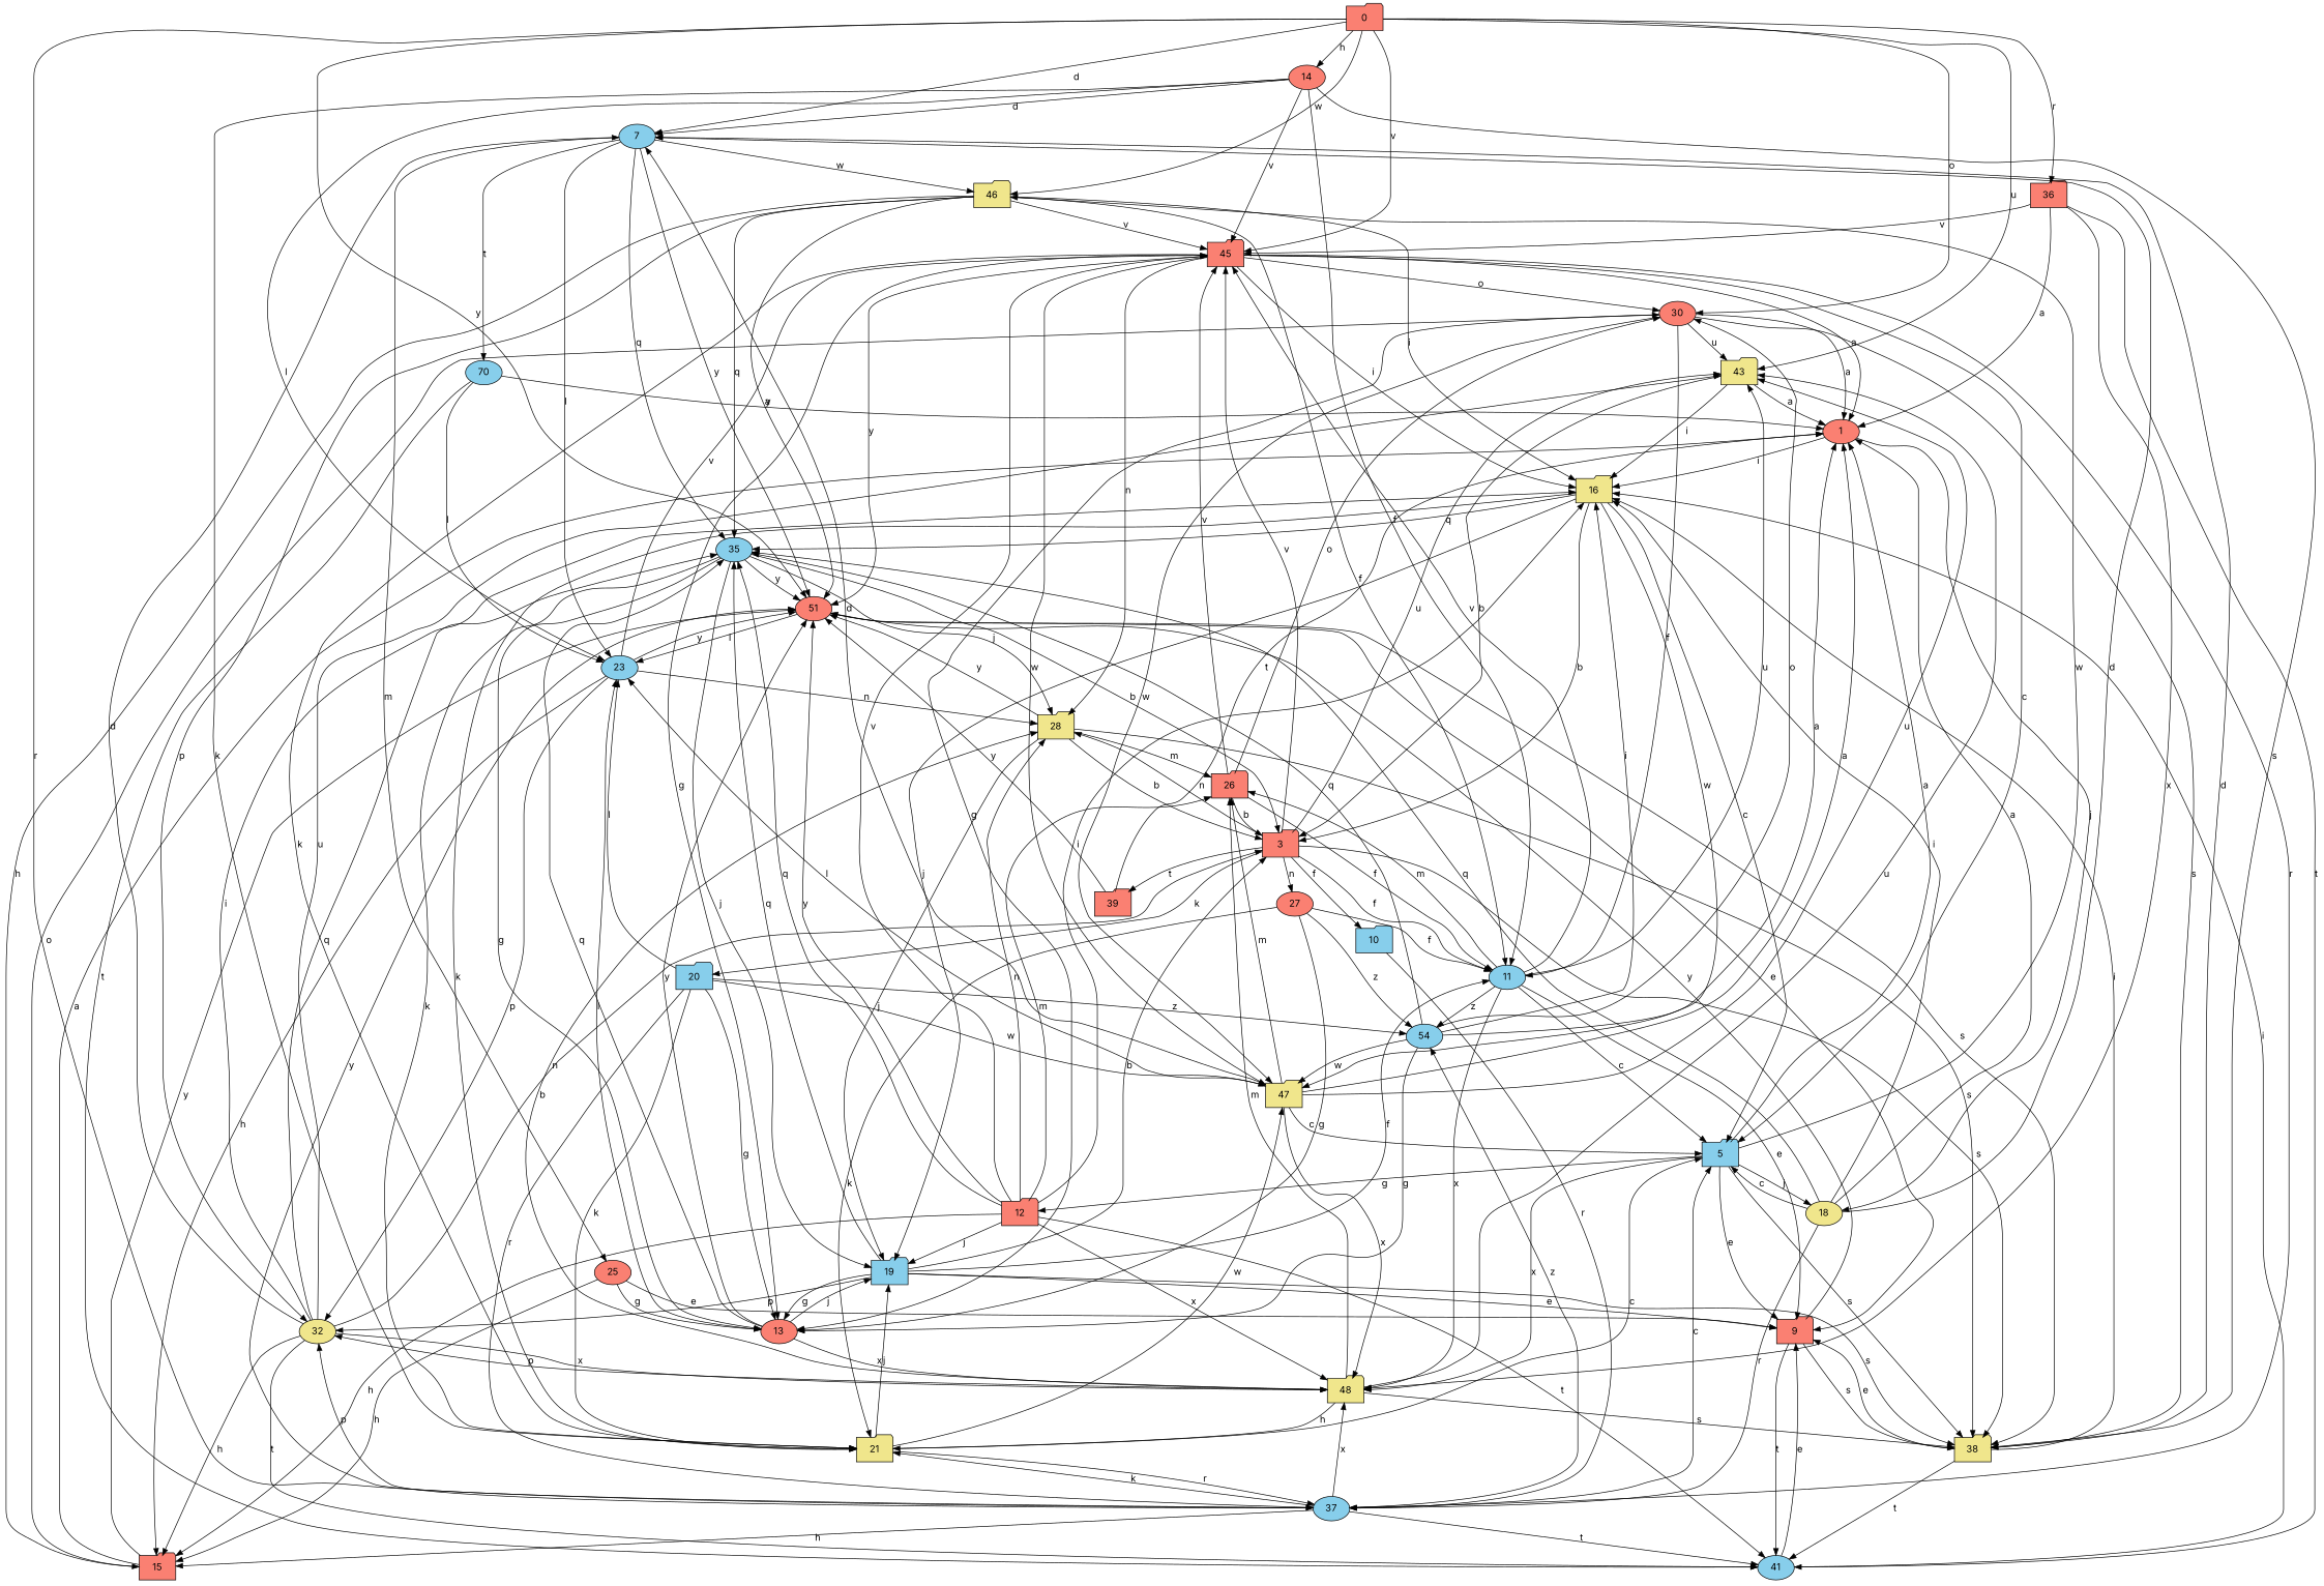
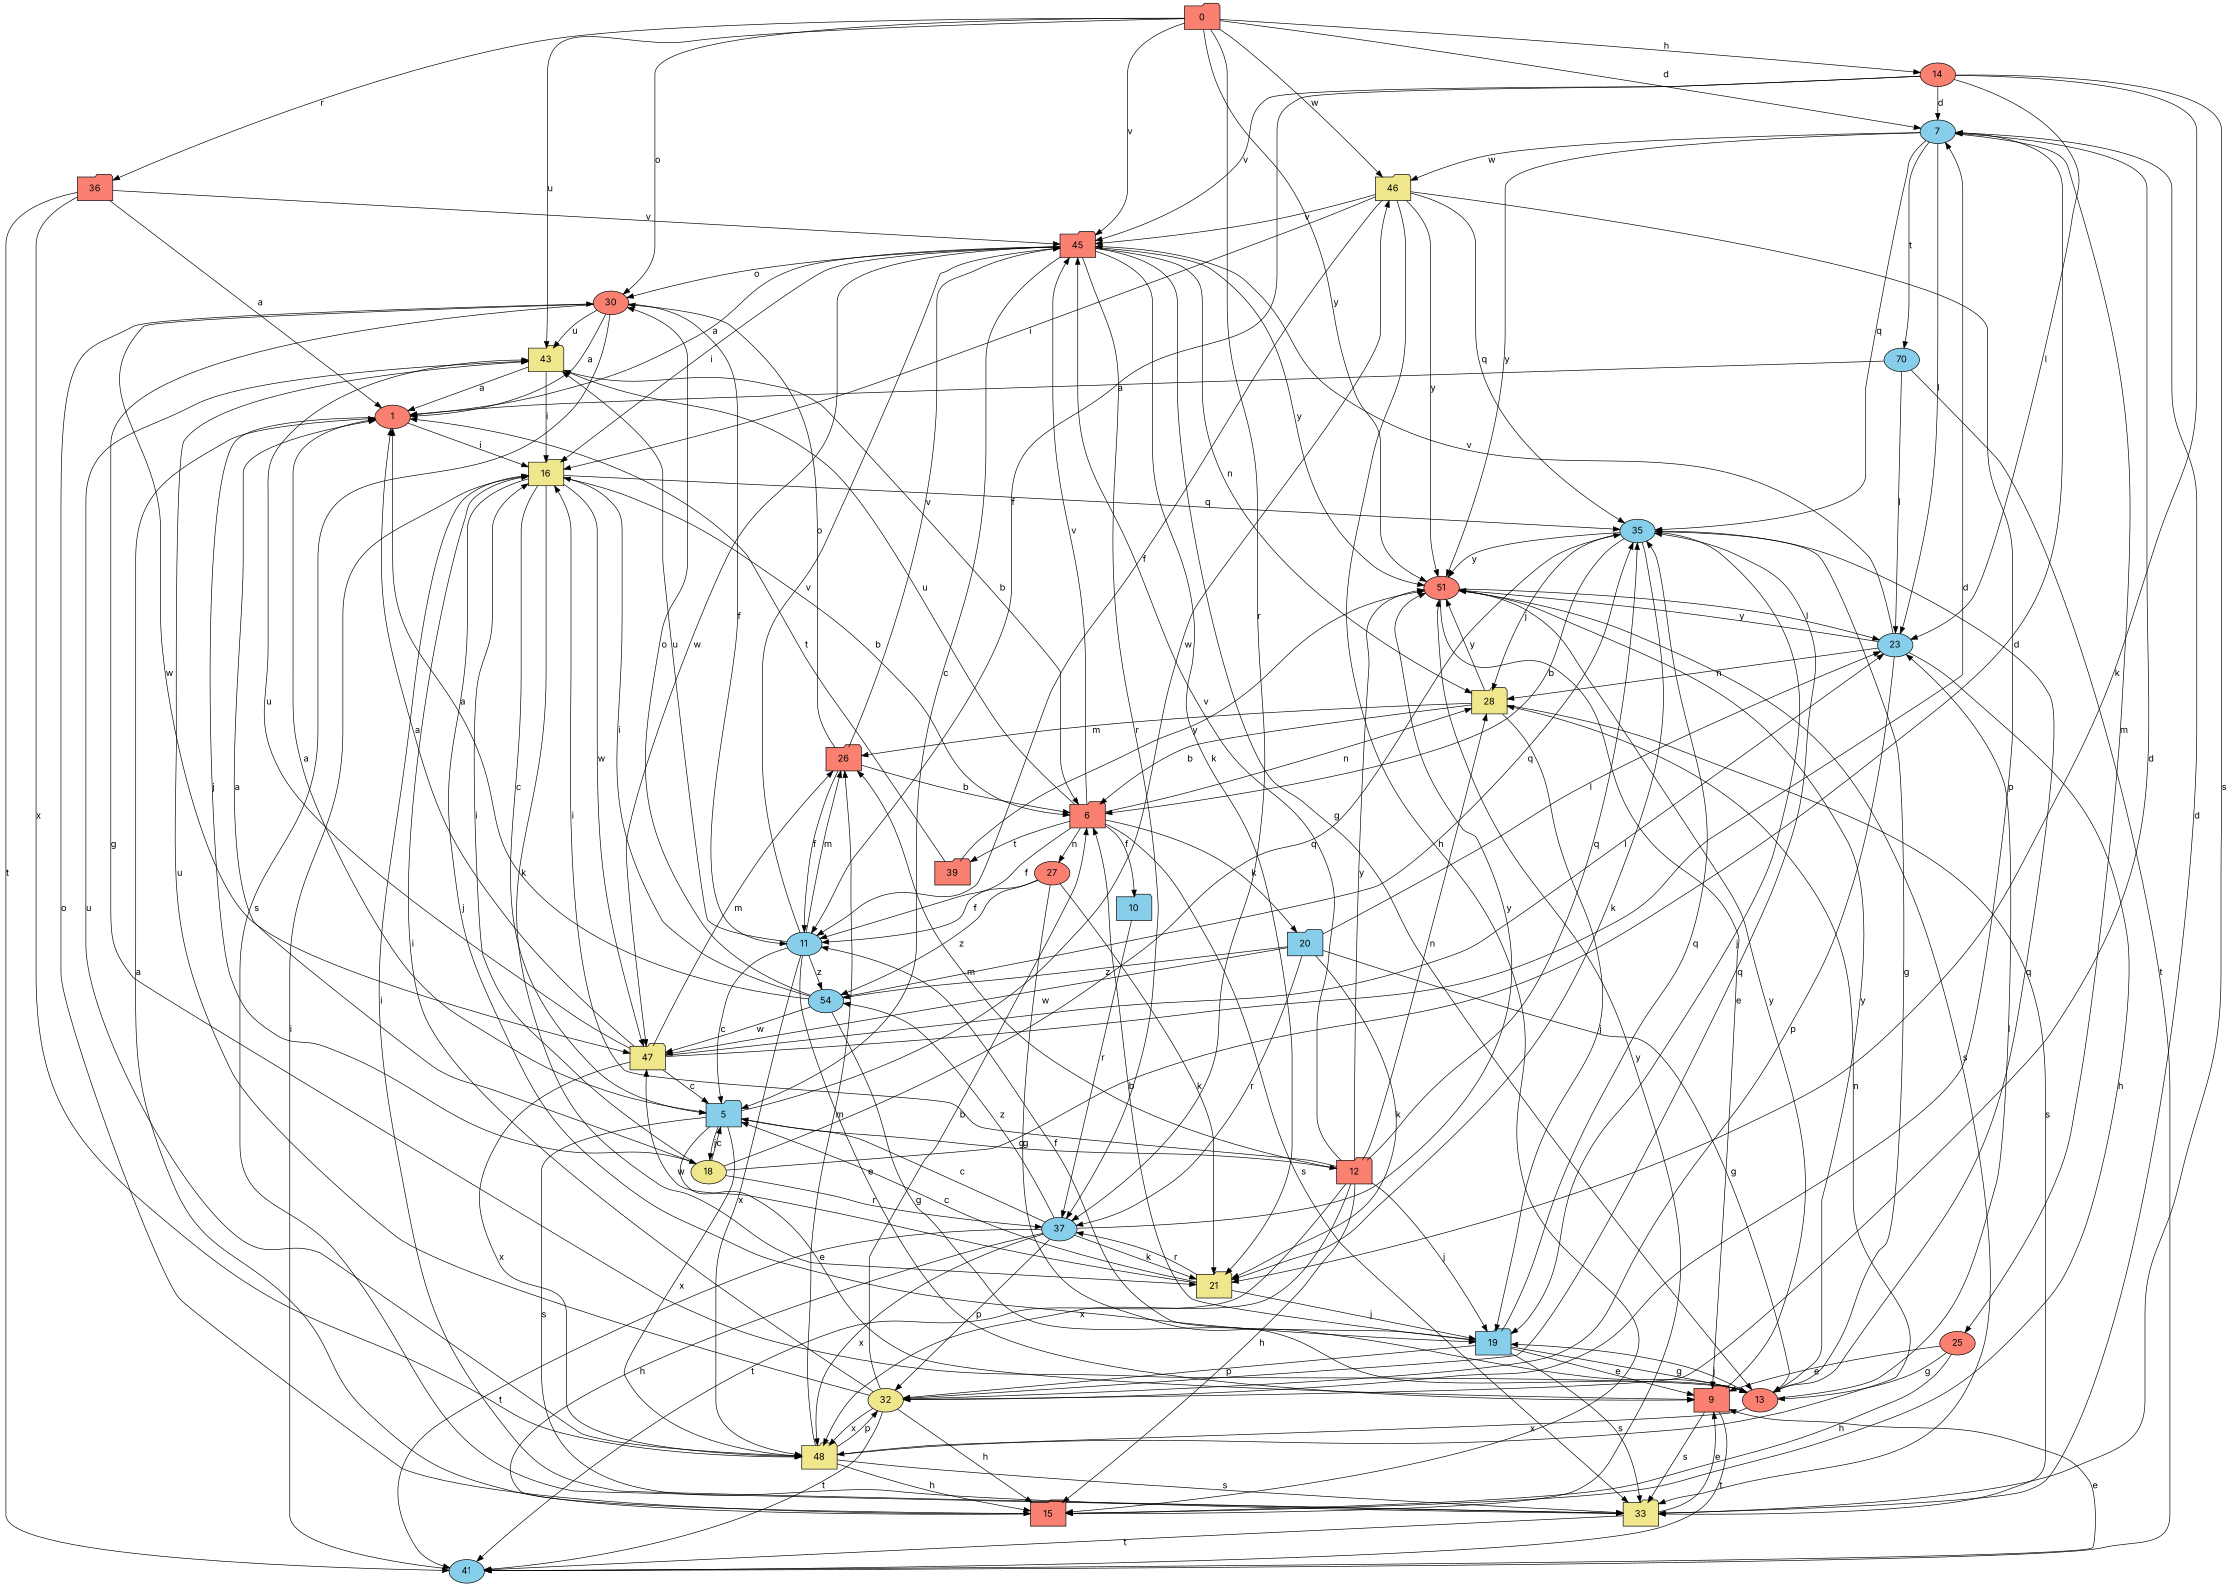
  strict digraph {
    fontname=Inter
    node [fillcolor=salmon fontname=Inter shape=folder style=filled]
    edge [fontname=Inter]
    7 [fillcolor=skyblue shape=ellipse]
    0
    14 [shape=ellipse]
    30 [shape=ellipse]
    36
    37 [fillcolor=skyblue shape=ellipse]
    43 [fillcolor=khaki]
    45
    46 [fillcolor=khaki]
    51 [shape=ellipse]
    23 [fillcolor=skyblue shape=ellipse]
    25 [shape=ellipse]
    35 [fillcolor=skyblue shape=ellipse]
    n14 [fillcolor=skyblue label=70 shape=ellipse]
    11 [fillcolor=skyblue shape=ellipse]
-   38 [fillcolor=khaki]
+   38 [fillcolor=khaki label=33]
    21 [fillcolor=khaki]
    1 [shape=ellipse]
    13 [shape=ellipse]
    47 [fillcolor=khaki]
    48 [fillcolor=khaki]
    41 [fillcolor=skyblue shape=ellipse]
    5 [fillcolor=skyblue]
    54 [fillcolor=skyblue shape=ellipse]
    15
    32 [fillcolor=khaki shape=ellipse]
    16 [fillcolor=khaki]
-   3
+   3 [label=6]
    28 [fillcolor=khaki]
    9
    18 [fillcolor=khaki shape=ellipse]
    19 [fillcolor=skyblue]
    39
    10 [fillcolor=skyblue]
    20 [fillcolor=skyblue]
    27 [shape=ellipse]
    26
    12
    7 -> 46 [label=w]
    7 -> 51 [label=y]
    7 -> 23 [label=l]
    7 -> 25 [label=m]
    7 -> 35 [label=q]
    7 -> n14 [label=t]
    0 -> 7 [label=d]
    0 -> 14 [label=h]
    0 -> 30 [label=o]
    0 -> 36 [label=r]
    0 -> 37 [label=r]
    0 -> 43 [label=u]
    0 -> 45 [label=v]
    0 -> 46 [label=w]
    0 -> 51 [label=y]
    14 -> 7 [label=d]
    14 -> 45 [label=v]
    14 -> 23 [label=l]
    14 -> 11 [label=f]
    14 -> 38 [label=s]
    14 -> 21 [label=k]
    30 -> 43 [label=u]
    30 -> 11 [label=f]
    30 -> 38 [label=s]
    30 -> 1 [label=a]
    30 -> 13 [label=g]
    30 -> 47 [label=w]
    36 -> 45 [label=v]
    36 -> 1 [label=a]
    36 -> 48 [label=x]
    36 -> 41 [label=t]
    37 -> 51 [label=y]
    37 -> 21 [label=k]
    37 -> 48 [label=x]
    37 -> 41 [label=t]
    37 -> 5 [label=c]
    37 -> 54 [label=z]
    37 -> 15 [label=h]
    37 -> 32 [label=p]
    43 -> 1 [label=a]
    43 -> 16 [label=i]
    43 -> 3 [label=b]
    45 -> 30 [label=o]
    45 -> 37 [label=r]
    45 -> 51 [label=y]
    45 -> 21 [label=k]
    45 -> 1 [label=a]
    45 -> 13 [label=g]
    45 -> 47 [label=w]
    45 -> 5 [label=c]
    45 -> 16 [label=i]
    45 -> 28 [label=n]
    46 -> 45 [label=v]
    46 -> 51 [label=y]
    46 -> 35 [label=q]
    46 -> 11 [label=f]
    46 -> 15 [label=h]
    46 -> 32 [label=p]
    46 -> 16 [label=i]
    51 -> 23 [label=l]
    51 -> 38 [label=s]
    51 -> 9 [label=e]
    23 -> 45 [label=v]
    23 -> 51 [label=y]
    23 -> 15 [label=h]
    23 -> 32 [label=p]
    23 -> 28 [label=n]
    25 -> 13 [label=g]
    25 -> 15 [label=h]
    25 -> 9 [label=e]
    35 -> 51 [label=y]
    35 -> 21 [label=k]
    35 -> 13 [label=g]
    35 -> 3 [label=b]
    35 -> 28 [label=j]
    35 -> 19 [label=j]
    n14 -> 23 [label=l]
    n14 -> 1 [label=a]
    n14 -> 41 [label=t]
    11 -> 43 [label=u]
    11 -> 45 [label=v]
    11 -> 48 [label=x]
    11 -> 5 [label=c]
    11 -> 54 [label=z]
    11 -> 9 [label=e]
    11 -> 26 [label=m]
    38 -> 7 [label=d]
    38 -> 41 [label=t]
    38 -> 16 [label=i]
    38 -> 9 [label=e]
    21 -> 37 [label=r]
    21 -> 47 [label=w]
    21 -> 5 [label=c]
    21 -> 19 [label=j]
    1 -> 16 [label=i]
    1 -> 18 [label=j]
    13 -> 51 [label=y]
    13 -> 23 [label=l]
    13 -> 35 [label=q]
    13 -> 48 [label=x]
    13 -> 19 [label=j]
    47 -> 7 [label=d]
    47 -> 43 [label=u]
    47 -> 23 [label=l]
    47 -> 1 [label=a]
    47 -> 48 [label=x]
    47 -> 5 [label=c]
    47 -> 26 [label=m]
    48 -> 43 [label=u]
    48 -> 38 [label=s]
-   48 -> 21 [label=h]
+   48 -> 15 [label=h]
    48 -> 32 [label=p]
    48 -> 28 [label=n]
    48 -> 26 [label=m]
    41 -> 16 [label=i]
    41 -> 9 [label=e]
    5 -> 46 [label=w]
    5 -> 38 [label=s]
    5 -> 1 [label=a]
    5 -> 48 [label=x]
    5 -> 9 [label=e]
    5 -> 18 [label=j]
    5 -> 12 [label=g]
    54 -> 30 [label=o]
    54 -> 35 [label=q]
    54 -> 1 [label=a]
    54 -> 13 [label=g]
    54 -> 47 [label=w]
    54 -> 16 [label=i]
    15 -> 30 [label=o]
    15 -> 51 [label=y]
    15 -> 1 [label=a]
    32 -> 7 [label=d]
    32 -> 43 [label=u]
    32 -> 35 [label=q]
    32 -> 48 [label=x]
    32 -> 41 [label=t]
    32 -> 15 [label=h]
    32 -> 16 [label=i]
    32 -> 3 [label=b]
    16 -> 35 [label=q]
    16 -> 21 [label=k]
    16 -> 47 [label=w]
    16 -> 5 [label=c]
    16 -> 3 [label=b]
    16 -> 19 [label=j]
    3 -> 43 [label=u]
    3 -> 45 [label=v]
    3 -> 11 [label=f]
    3 -> 38 [label=s]
    3 -> 28 [label=n]
    3 -> 39 [label=t]
    3 -> 10 [label=f]
    3 -> 20 [label=k]
    3 -> 27 [label=n]
    28 -> 51 [label=y]
    28 -> 38 [label=s]
    28 -> 3 [label=b]
    28 -> 19 [label=j]
    28 -> 26 [label=m]
    9 -> 51 [label=y]
    9 -> 38 [label=s]
    9 -> 41 [label=t]
    18 -> 7 [label=d]
    18 -> 37 [label=r]
    18 -> 35 [label=q]
    18 -> 1 [label=a]
    18 -> 5 [label=c]
    18 -> 16 [label=i]
    19 -> 35 [label=q]
    19 -> 11 [label=f]
    19 -> 38 [label=s]
    19 -> 13 [label=g]
    19 -> 32 [label=p]
    19 -> 3 [label=b]
    19 -> 9 [label=e]
    39 -> 51 [label=y]
    39 -> 1 [label=t]
    10 -> 37 [label=r]
    20 -> 37 [label=r]
    20 -> 23 [label=l]
    20 -> 21 [label=k]
    20 -> 13 [label=g]
    20 -> 47 [label=w]
    20 -> 54 [label=z]
    27 -> 11 [label=f]
    27 -> 21 [label=k]
    27 -> 13 [label=g]
    27 -> 54 [label=z]
    26 -> 30 [label=o]
    26 -> 45 [label=v]
    26 -> 11 [label=f]
    26 -> 3 [label=b]
    12 -> 45 [label=v]
    12 -> 51 [label=y]
    12 -> 35 [label=q]
    12 -> 48 [label=x]
    12 -> 41 [label=t]
    12 -> 15 [label=h]
    12 -> 16 [label=i]
    12 -> 28 [label=n]
    12 -> 19 [label=j]
    12 -> 26 [label=m]
  }
